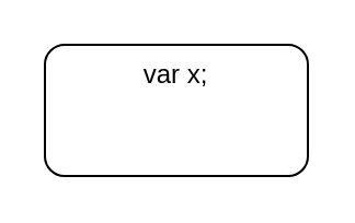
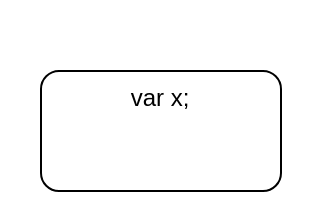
  <mxCell id="0" />
  <mxCell id="1" parent="0" />
- <mxCell id="2" value="var x;" style="rounded=1;whiteSpace=wrap;html=1;verticalAlign=top;" vertex="1" parent="1"><mxGeometry x="20" y="20" width="120" height="60" as="geometry" /></mxCell>
+ <mxCell id="2" value="var x;" style="rounded=1;whiteSpace=wrap;html=1;verticalAlign=top;" vertex="1" parent="1"><mxGeometry x="20" y="35" width="120" height="60" as="geometry" /></mxCell>
